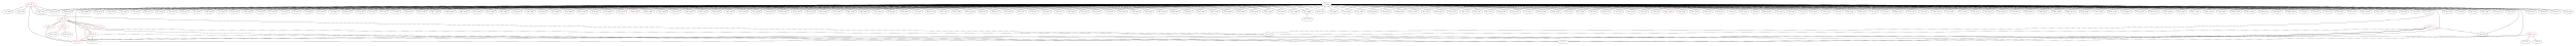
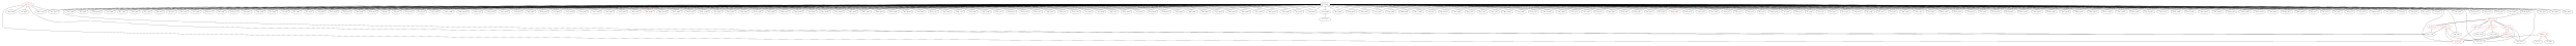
  graph {
    fontname="Comic Neue"
    node [fontname="Comic Neue"]
    edge [fontname="Comic Neue"]
    n1 [color=red label="(462) R1_T1"]
    n2 [label="(186) U702"]
    n3 [label="(219) C707"]
    n4 [label="(218) R715"]
    n5 [label="(217) R723"]
    n6 [label="(34) U201"]
    n7 [color=red label="(461) U1_T1"]
    n8 [color=red label="(463) R2_T1"]
    n9 [label="(168) D611"]
    n10 [label="(152) J601"]
    n11 [color=red label="(464) R3_T1"]
    n12 [label="(159) D630"]
    n13 [color=red label="(469) R2_P1"]
    n14 [color=red label="(466) U1_P1"]
    n15 [color=red label="(467) D1_P1"]
    n16 [color=red label="(470) R3_P1"]
    n17 [color=red label="(468) R1_P1"]
    n18 [color=red label="(465) R4_T1"]
    n19 [label="(46) R314"]
    n20 [label="(45) J301"]
    n21 [label="(421) U1201"]
    n22 [label="(420) Q1202"]
    n23 [color=black label="(471) GND"]
    n24 [label="(178) D604"]
    n25 [label="(179) D606"]
    n26 [label="(48) U301"]
    n27 [label="(142) J502"]
    n28 [label="(133) C502"]
    n29 [label="(52) C303"]
    n30 [label="(163) D602"]
    n31 [label="(53) R309"]
    n32 [label="(134) C501"]
    n33 [label="(137) R501"]
    n34 [label="(135) FB502"]
    n35 [label="(140) C503"]
    n36 [label="(54) U303"]
    n37 [label="(131) U501"]
    n38 [label="(44) U302"]
    n39 [label="(58) C304"]
    n40 [label="(57) C302"]
    n41 [label="(56) C301"]
    n42 [label="(161) D632"]
    n43 [label="(160) D631"]
    n44 [label="(59) C305"]
    n45 [label="(176) D626"]
    n46 [label="(162) D601"]
    n47 [label="(435) C1315"]
    n48 [label="(62) C309"]
    n49 [label="(61) C310"]
    n50 [label="(60) C307"]
    n51 [label="(42) C306"]
    n52 [label="(43) C308"]
    n53 [label="(167) D609"]
    n54 [label="(166) D607"]
    n55 [label="(165) D605"]
    n56 [label="(164) D603"]
    n57 [label="(81) C317"]
    n58 [label="(80) C311"]
    n59 [label="(177) D629"]
    n60 [label="(169) D614"]
    n61 [label="(457) C1301"]
    n62 [label="(456) U1305"]
    n63 [label="(458) FB1303"]
    n64 [label="(455) C1319"]
    n65 [label="(454) C1310"]
    n66 [label="(266) U803"]
    n67 [label="(268) D812"]
    n68 [label="(265) R812"]
    n69 [label="(245) C805"]
    n70 [label="(271) R813"]
    n71 [label="(270) C808"]
    n72 [label="(269) C804"]
    n73 [label="(272) U804"]
    n74 [label="(262) D811"]
    n75 [label="(263) C803"]
    n76 [label="(264) C807"]
    n77 [color=red label="(445) C1318"]
    n78 [label="(450) C1305"]
    n79 [label="(449) U1303"]
    n80 [label="(425) C1311"]
    n81 [label="(428) U1302"]
    n82 [label="(434) C1314"]
    n83 [label="(433) C1313"]
    n84 [label="(432) C1312"]
    n85 [label="(442) C1303"]
    n86 [label="(441) C1308"]
    n87 [label="(439) C1307"]
    n88 [label="(438) C1306"]
    n89 [label="(437) C1317"]
    n90 [label="(436) C1316"]
    n91 [label="(440) C1302"]
    n92 [label="(430) J1303"]
    n93 [label="(451) U1301"]
    n94 [label="(453) J1302"]
    n95 [label="(426) C1309"]
    n96 [label="(423) R1303"]
    n97 [label="(246) R810"]
    n98 [label="(214) C706"]
    n99 [label="(204) C704"]
    n100 [label="(185) U701"]
    n101 [label="(224) C708"]
    n102 [label="(209) C705"]
    n103 [label="(151) J604"]
    n104 [label="(158) D627"]
    n105 [label="(157) D624"]
    n106 [label="(156) D621"]
    n107 [label="(155) D619"]
    n108 [label="(154) D617"]
    n109 [label="(149) J602"]
    n110 [label="(171) D615"]
    n111 [label="(170) D618"]
    n112 [label="(189) C701"]
    n113 [label="(234) Q801"]
    n114 [label="(244) C801"]
    n115 [label="(240) J805"]
    n116 [label="(256) D810"]
    n117 [label="(257) C802"]
    n118 [label="(258) C806"]
    n119 [label="(259) R811"]
    n120 [label="(260) U802"]
    n121 [label="(254) U801"]
    n122 [label="(278) Q805"]
    n123 [label="(279) Q806"]
    n124 [label="(280) Q807"]
    n125 [label="(281) Q808"]
    n126 [label="(194) C702"]
    n127 [label="(226) D809"]
    n128 [label="(227) R808"]
    n129 [label="(228) R805"]
    n130 [label="(199) C703"]
    n131 [label="(233) Q802"]
    n132 [label="(232) Q803"]
    n133 [label="(231) Q804"]
-   n134 [label="(230) R806"]
    n135 [label="(229) R804"]
    n136 [label="(388) D1105"]
    n137 [label="(394) U1102"]
    n138 [label="(93) J402"]
    n139 [label="(387) D1107"]
    n140 [label="(122) C408"]
    n141 [label="(95) U403"]
    n142 [label="(86) U401"]
    n143 [label="(87) C402"]
    n144 [label="(382) D1102"]
    n145 [label="(120) C406"]
    n146 [label="(121) C407"]
    n147 [label="(392) FB1102"]
    n148 [label="(401) J8102"]
    n149 [label="(96) C409"]
    n150 [label="(97) C405"]
    n151 [label="(110) R410"]
    n152 [label="(100) D404"]
    n153 [label="(101) J403"]
    n154 [label="(103) C410"]
    n155 [label="(90) D402"]
    n156 [label="(91) D403"]
    n157 [color=red label="(390) D1106"]
    n158 [label="(106) R402"]
    n159 [label="(403) J1101"]
    n160 [label="(107) C401"]
    n161 [label="(18) C224"]
    n162 [label="(19) C227"]
    n163 [label="(20) C210"]
    n164 [label="(8) C231"]
    n165 [label="(384) C1103"]
    n166 [label="(17) C223"]
    n167 [label="(15) C218"]
    n168 [label="(9) C203"]
    n169 [label="(12) C214"]
    n170 [label="(23) X202"]
    n171 [label="(24) C207"]
    n172 [label="(29) C230"]
    n173 [label="(13) C205"]
    n174 [label="(14) C217"]
    n175 [label="(16) C221"]
    n176 [label="(383) C1102"]
    n177 [label="(113) U402"]
    n178 [label="(111) R409"]
    n179 [label="(378) U1101"]
    n180 [label="(379) C1101"]
    n181 [label="(31) SW201"]
    n182 [label="(33) C204"]
    n183 [label="(372) R1014"]
    n184 [label="(371) R1004"]
    n185 [label="(373) C1003"]
    n186 [label="(369) R1007"]
    n187 [label="(368) R1006"]
    n188 [label="(357) R1015"]
    n189 [label="(359) C1004"]
    n190 [label="(360) D1001"]
    n191 [label="(364) U1003"]
    n192 [label="(363) U1002"]
    n193 [label="(367) R1001"]
    n194 [label="(377) R1009"]
    n195 [label="(400) C1106"]
    n196 [label="(399) C1105"]
    n197 [label="(376) C1001"]
    n198 [label="(375) U1001"]
    n199 [label="(374) C1002"]
    n200 [label="(128) R408"]
    n201 [label="(405) TP1102"]
    n202 [label="(404) TP1101"]
    n203 [label="(129) R403"]
    n204 [label="(365) R1002"]
    n205 [label="(358) C1005"]
    n206 [label="(63) C312"]
    n207 [label="(36) D203"]
    n208 [label="(40) C201"]
    n209 [label="(35) D202"]
    n210 [label="(39) U262"]
    n211 [label="(395) BT1101"]
    n212 [label="(397) C1104"]
    n213 [label="(64) C314"]
    n214 [label="(65) C315"]
    n215 [label="(66) C313"]
    n216 [label="(67) C316"]
    n217 [label="(362) J1001"]
    n1 -- n2
    n1 -- n3
    n1 -- n4
    n1 -- n5
    n1 -- n6
    n1 -- n7
    n8 -- n6
    n8 -- n7
    n8 -- n9
    n8 -- n10
    n11 -- n7
    n11 -- n10
    n11 -- n12
    n11 -- n13
    n13 -- n10
    n13 -- n11
    n13 -- n12
    n13 -- n14
    n14 -- n13
    n14 -- n15
    n14 -- n16
    n14 -- n17
    n15 -- n6
    n15 -- n14
    n16 -- n14
    n16 -- n21
    n16 -- n22
    n17 -- n7
    n17 -- n14
    n18 -- n7
    n18 -- n19
    n18 -- n20
    n23 -- n2
    n23 -- n3
    n23 -- n6
    n23 -- n7
    n23 -- n9
    n23 -- n10
    n23 -- n12
    n23 -- n24
    n23 -- n25
    n23 -- n26
    n23 -- n27
    n23 -- n28
    n23 -- n29
    n23 -- n30
    n23 -- n31
    n23 -- n32
    n23 -- n33
    n23 -- n34
    n23 -- n35
    n23 -- n36
    n23 -- n37
    n23 -- n38
    n23 -- n39
    n23 -- n40
    n23 -- n41
    n23 -- n42
    n23 -- n43
    n23 -- n44
    n23 -- n45
    n23 -- n46
    n23 -- n47
    n23 -- n48
    n23 -- n49
    n23 -- n50
    n23 -- n51
    n23 -- n52
    n23 -- n53
    n23 -- n54
    n23 -- n55
    n23 -- n56
    n23 -- n57
    n23 -- n58
    n23 -- n59
    n23 -- n60
    n23 -- n61
    n23 -- n62
    n23 -- n63
    n23 -- n64
    n23 -- n65
    n23 -- n66
    n23 -- n67
    n23 -- n68
    n23 -- n69
    n23 -- n70
    n23 -- n71
    n23 -- n72
    n23 -- n73
    n23 -- n74
    n23 -- n75
    n23 -- n76
    n23 -- n77
    n23 -- n78
    n23 -- n79
    n23 -- n80
    n23 -- n81
    n23 -- n82
    n23 -- n83
    n23 -- n84
    n23 -- n85
    n23 -- n86
    n23 -- n87
    n23 -- n88
    n23 -- n89
    n23 -- n90
    n23 -- n91
    n23 -- n92
    n23 -- n93
    n23 -- n94
    n23 -- n95
    n23 -- n96
    n23 -- n97
    n23 -- n98
    n23 -- n99
    n23 -- n100
    n23 -- n101
    n23 -- n102
    n23 -- n103
    n23 -- n104
    n23 -- n105
    n23 -- n106
    n23 -- n107
    n23 -- n108
    n23 -- n109
    n23 -- n110
    n23 -- n111
    n23 -- n112
    n23 -- n113
    n23 -- n114
    n23 -- n115
    n23 -- n116
    n23 -- n117
    n23 -- n118
    n23 -- n119
    n23 -- n120
    n23 -- n121
    n23 -- n122
    n23 -- n123
    n23 -- n124
    n23 -- n125
    n23 -- n126
    n23 -- n127
    n23 -- n128
    n23 -- n129
    n23 -- n130
    n23 -- n131
    n23 -- n132
    n23 -- n133
-   n23 -- n134
    n23 -- n135
    n23 -- n136
    n23 -- n137
    n23 -- n138
    n23 -- n139
    n23 -- n140
    n23 -- n141
    n23 -- n142
    n23 -- n143
    n23 -- n144
    n23 -- n145
    n23 -- n146
    n23 -- n147
    n23 -- n148
    n23 -- n149
    n23 -- n150
    n23 -- n151
    n23 -- n152
    n23 -- n153
    n23 -- n154
    n23 -- n155
    n23 -- n156
    n23 -- n157
    n23 -- n158
    n23 -- n159
    n23 -- n160
    n23 -- n161
    n23 -- n162
    n23 -- n163
    n23 -- n164
    n23 -- n165
    n23 -- n166
    n23 -- n167
    n23 -- n168
    n23 -- n169
    n23 -- n170
    n23 -- n171
    n23 -- n172
    n23 -- n173
    n23 -- n174
    n23 -- n175
    n23 -- n176
    n23 -- n177
    n23 -- n178
    n23 -- n179
    n23 -- n180
    n23 -- n181
    n23 -- n182
    n23 -- n183
    n23 -- n184
    n23 -- n185
    n23 -- n186
    n23 -- n187
    n23 -- n188
    n23 -- n189
    n23 -- n190
    n23 -- n191
    n23 -- n192
    n23 -- n193
    n23 -- n194
    n23 -- n195
    n23 -- n196
    n23 -- n197
    n23 -- n198
    n23 -- n199
    n23 -- n200
    n23 -- n201
    n23 -- n202
    n23 -- n203
    n23 -- n204
    n23 -- n205
    n23 -- n206
    n23 -- n207
    n23 -- n208
    n23 -- n209
    n23 -- n210
    n23 -- n211
    n23 -- n212
    n23 -- n213
    n23 -- n214
    n23 -- n215
    n23 -- n216
    n128 -- n217
    n129 -- n14
  }
